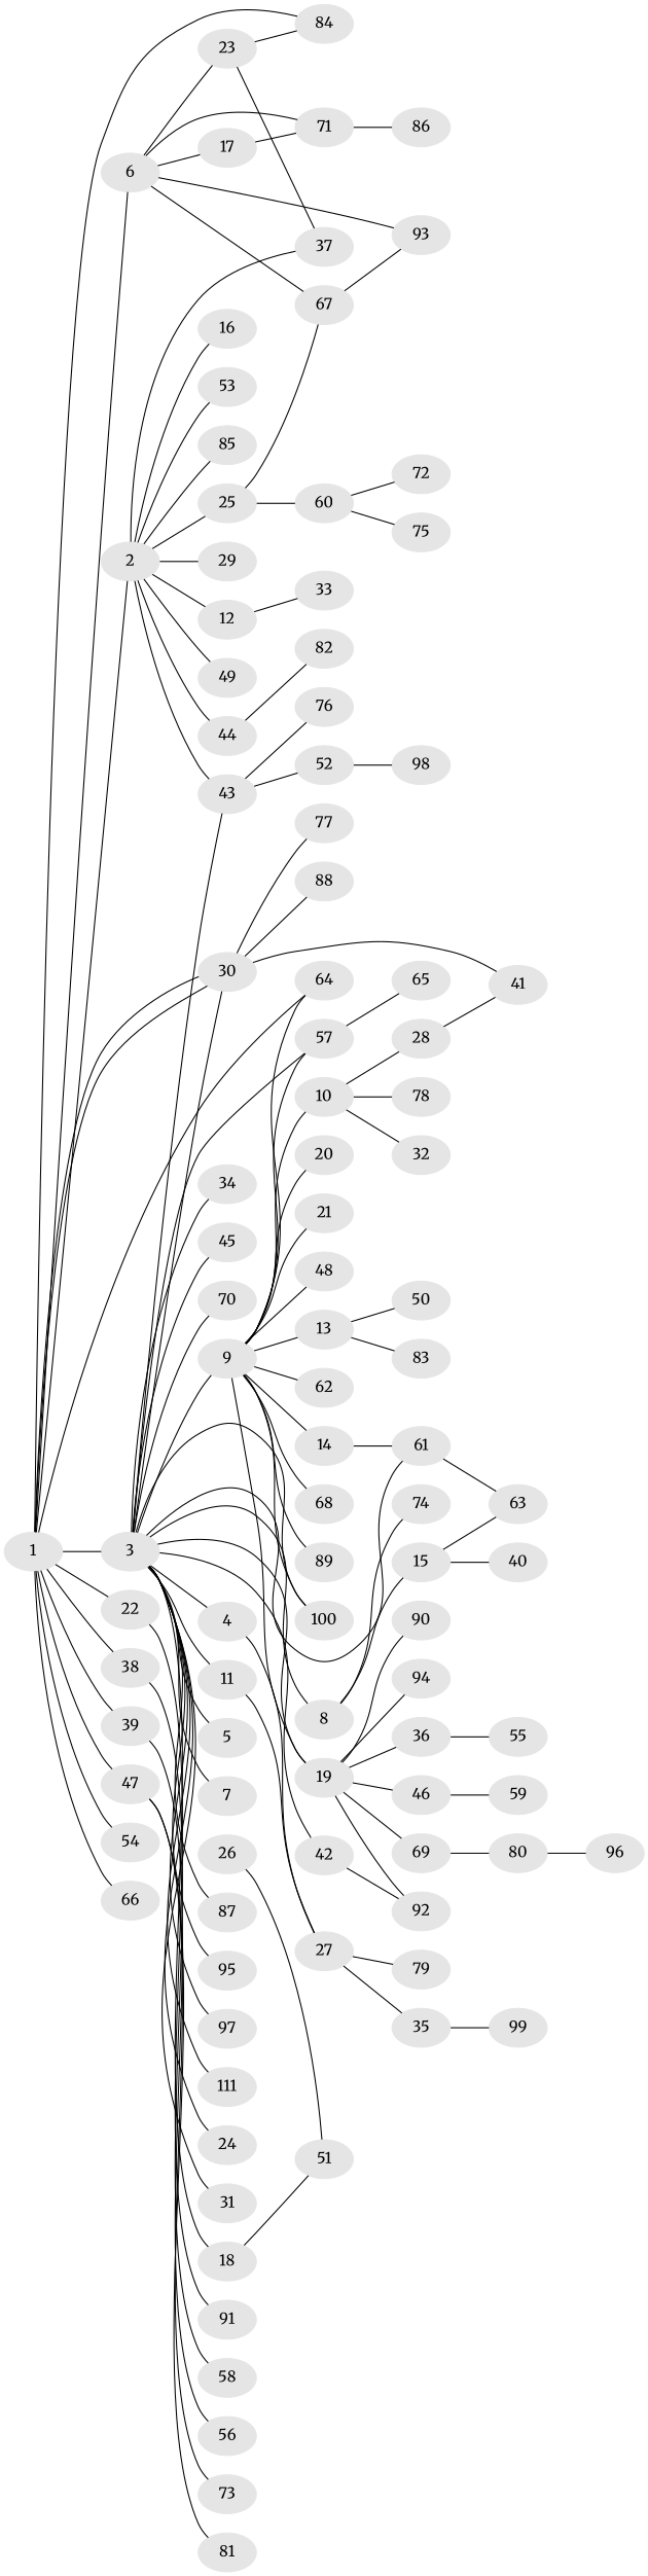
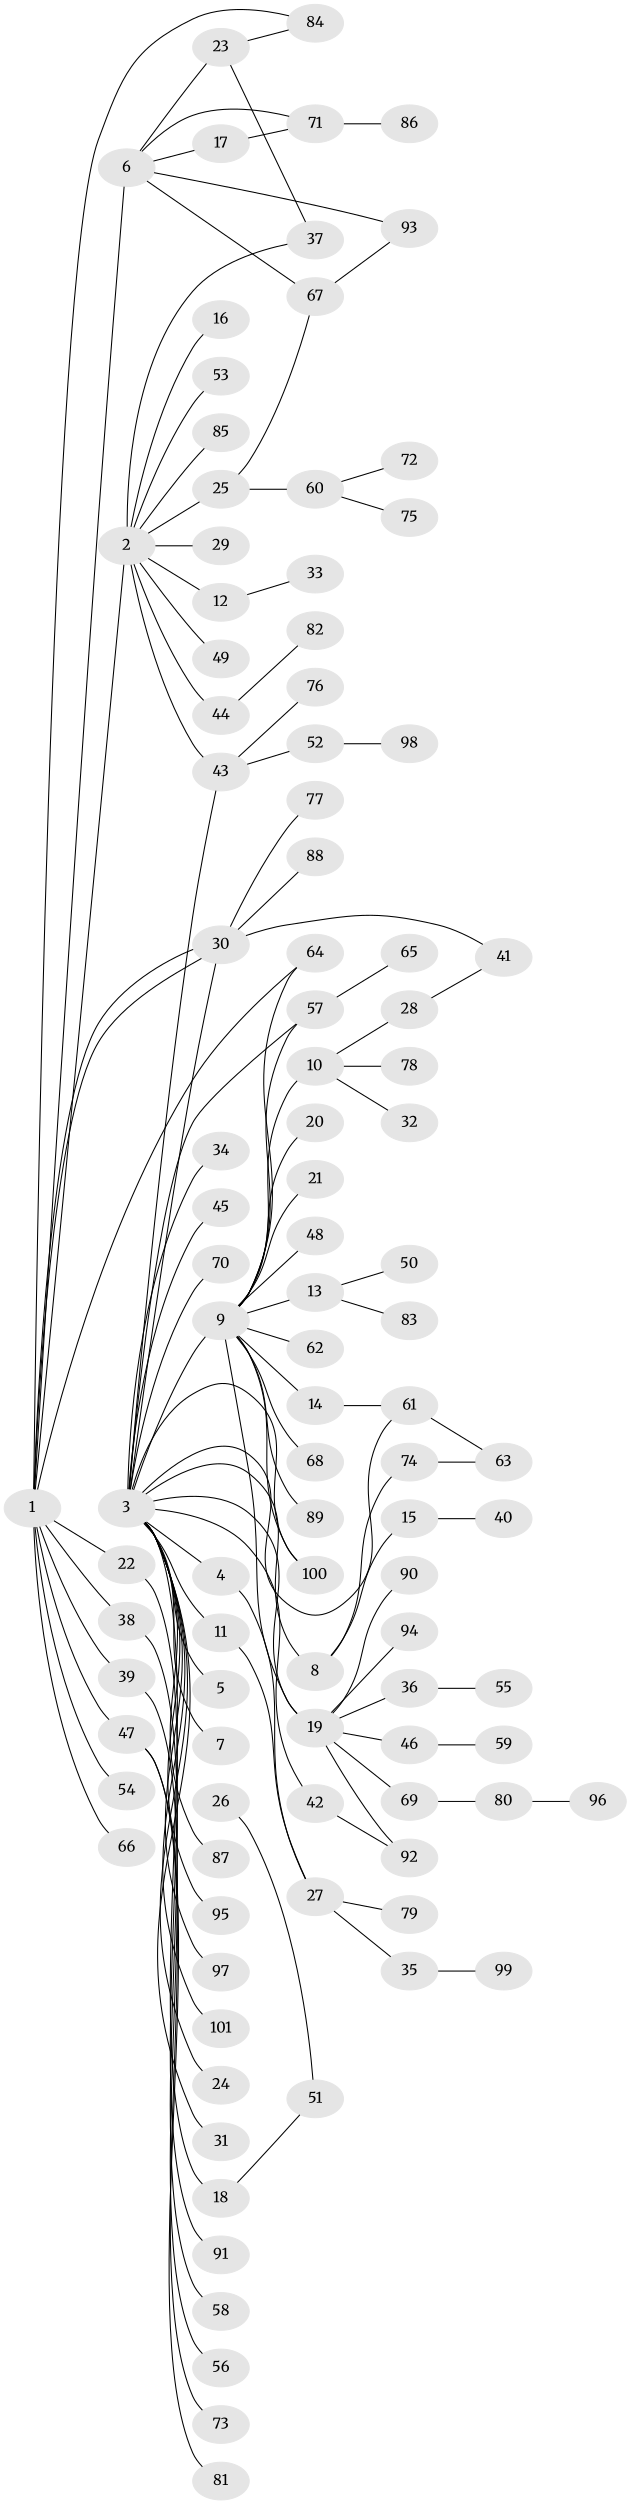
  graph {
    fontname=Merriweather
    rankdir=LR
    node [color=gray90 fontname=Merriweather style=filled]
    edge [fontname=Merriweather]
    1
    2
    3
    6
    22
    30
    38
    39
    47
    54
    64
    66
    84
    12
    16
    25
    29
    37
    43
    44
    49
    53
    85
    4
    5
    7
    8
    9
    11
    18
    19
    24
    31
    34
    42
    45
    57
    61
    70
    87
    95
    97
    100
-   101 [label=111]
+   101
    17
    23
    67
    71
    93
    91
    41
    77
    88
    58
    56
    73
    81
    33
    60
    52
    76
    82
    27
    15
    74
    10
    13
    14
    20
    21
    48
    62
    68
    89
    51
    36
    46
    69
    90
    92
    94
    65
    63
    35
    79
    86
    40
    28
    32
    78
    50
    83
    26
    55
    59
    80
    72
    75
    99
    98
    96
    1 -- 2
-   1 -- 3
    1 -- 6
    1 -- 22
    1 -- 30
    1 -- 30
    1 -- 38
    1 -- 39
    1 -- 47
    1 -- 54
    1 -- 64
    1 -- 66
    1 -- 84
    2 -- 12
    2 -- 16
    2 -- 25
    2 -- 29
    2 -- 37
    2 -- 43
    2 -- 44
    2 -- 49
    2 -- 53
    2 -- 85
    3 -- 30
    3 -- 43
    3 -- 4
    3 -- 5
    3 -- 7
    3 -- 8
    3 -- 9
    3 -- 11
    3 -- 18
    3 -- 19
    3 -- 24
    3 -- 31
    3 -- 34
    3 -- 42
    3 -- 45
    3 -- 57
    3 -- 61
    3 -- 70
    3 -- 87
    3 -- 95
    3 -- 97
    3 -- 100
    3 -- 101
    6 -- 17
    6 -- 23
    6 -- 67
    6 -- 71
    6 -- 93
    22 -- 91
    30 -- 41
    30 -- 77
    30 -- 88
    38 -- 58
    39 -- 56
    47 -- 73
    47 -- 81
    12 -- 33
    25 -- 67
    25 -- 60
    43 -- 52
    43 -- 76
    44 -- 82
    4 -- 27
    8 -- 15
    8 -- 74
    9 -- 64
    9 -- 19
    9 -- 57
    9 -- 100
    9 -- 10
    9 -- 13
    9 -- 14
    9 -- 20
    9 -- 21
    9 -- 48
    9 -- 62
    9 -- 68
    9 -- 89
    11 -- 27
    18 -- 51
    19 -- 36
    19 -- 46
    19 -- 69
    19 -- 90
    19 -- 92
    19 -- 94
    42 -- 92
    57 -- 65
    61 -- 63
    17 -- 71
    23 -- 84
    23 -- 37
    67 -- 93
    71 -- 86
    60 -- 72
    60 -- 75
    52 -- 98
    27 -- 35
    27 -- 79
-   15 -- 63
+   74 -- 63
    15 -- 40
    10 -- 28
    10 -- 32
    10 -- 78
    13 -- 50
    13 -- 83
    14 -- 61
    36 -- 55
    46 -- 59
    69 -- 80
    35 -- 99
    28 -- 41
    26 -- 51
    80 -- 96
  }
